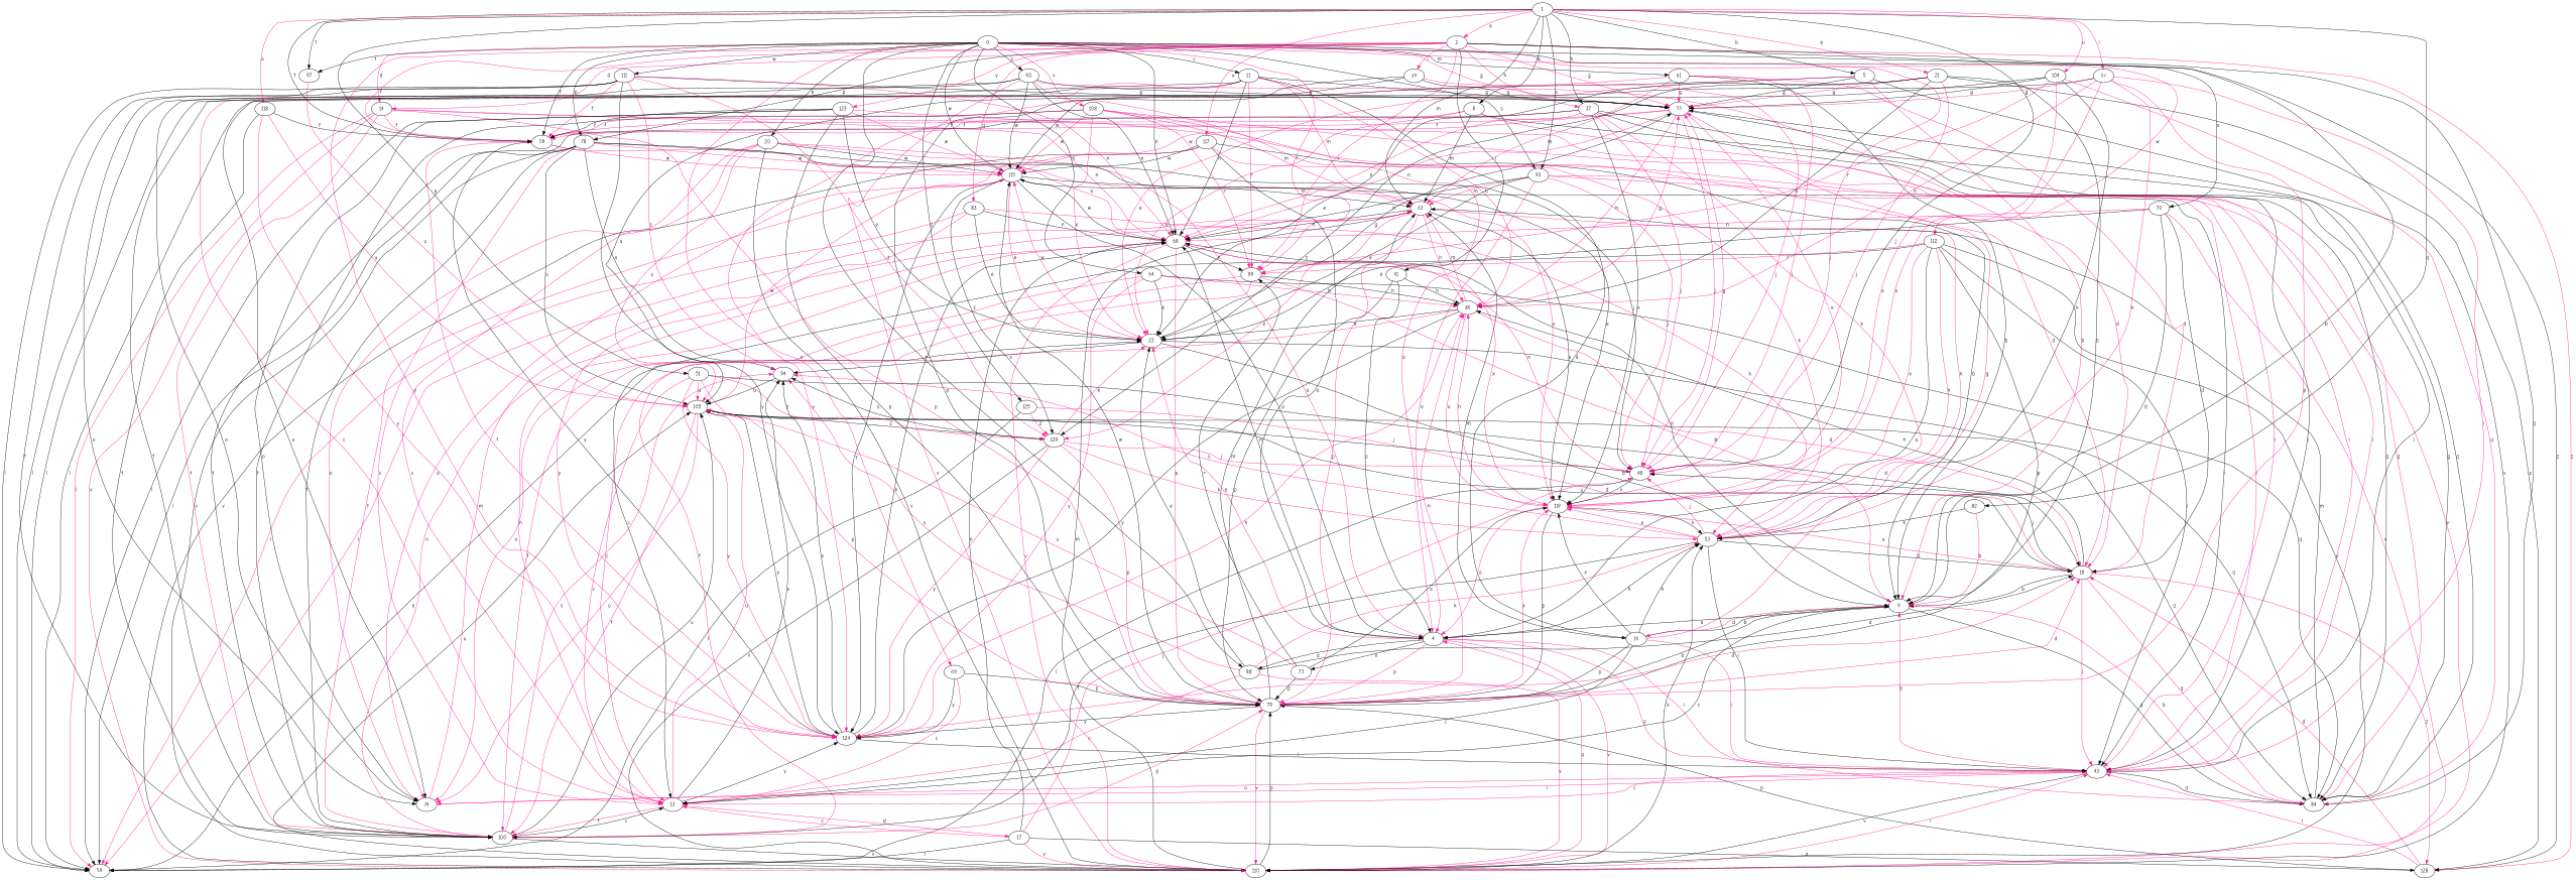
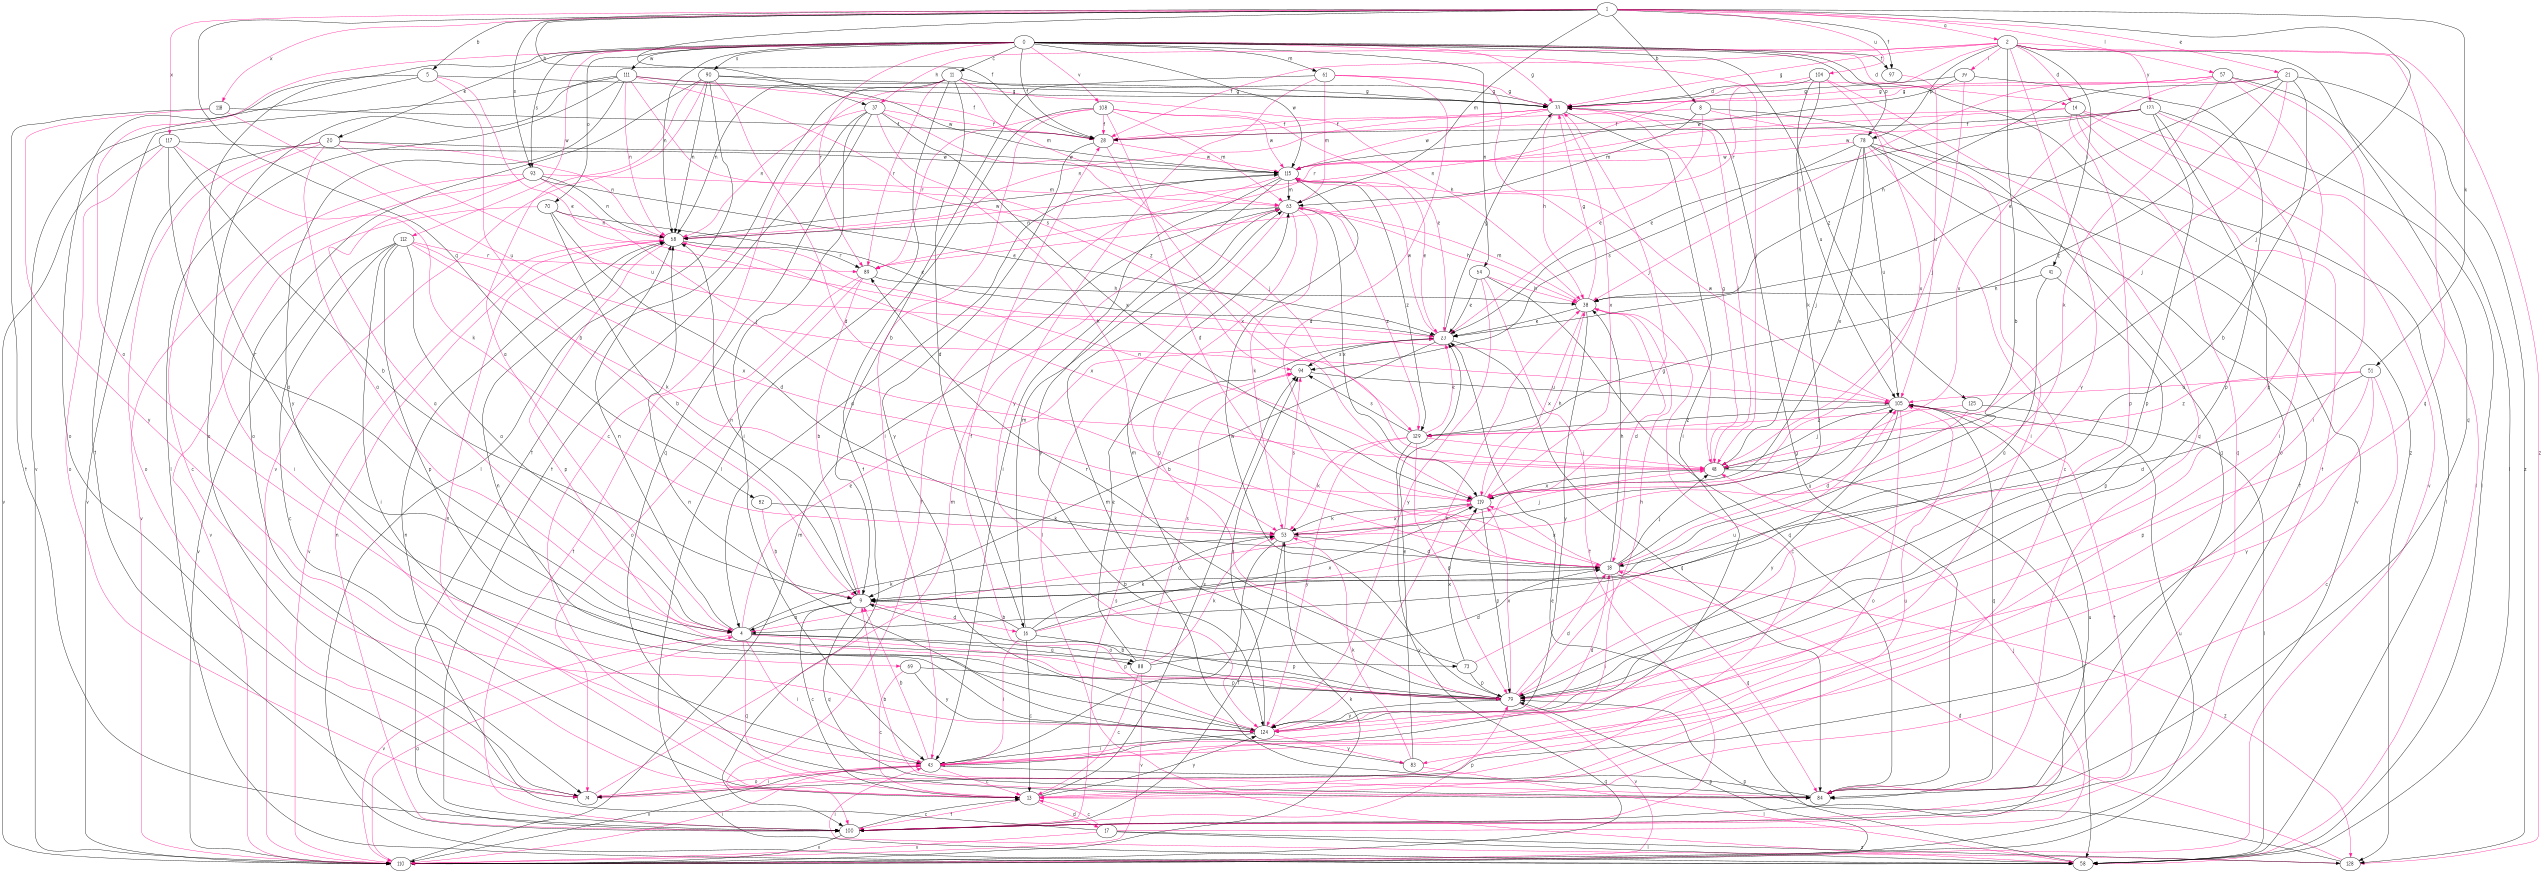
  strict digraph {
    fontname="Comic Neue"
    node [fontname="Comic Neue"]
    edge [color=deeppink fontname="Comic Neue"]
    0
    11
    14
    20
    28
    33
    48
    61
    64
    68
    69
    70
    78
    88
    89
    90
    93
    97
    108
    111
    112
    115
    125
    128
    63
    13
    16
    38
    58
    100
    84
    79
    110
    4
    74
    105
    124
    119
    43
    9
    18
    23
    94
    53
    129
    1
    2
    5
    8
    21
    37
    51
    57
    82
    104
    117
    118
    39
    41
    83
    123
    73
    17
    0 -> 11 [color=black label=c]
    0 -> 14 [label=d]
    0 -> 20 [color=black label=e]
    0 -> 28 [color=black label=f]
    0 -> 33 [label=g]
    0 -> 48 [label=j]
    0 -> 61 [color=black label=m]
    0 -> 64 [color=black label=n]
    0 -> 68 [color=black label=n]
    0 -> 69 [label=o]
    0 -> 70 [color=black label=o]
    0 -> 78 [color=black label=p]
    0 -> 88 [color=black label=r]
    0 -> 89 [label=r]
    0 -> 90 [color=black label=s]
    0 -> 93 [color=black label=s]
    0 -> 97 [color=black label=t]
    0 -> 108 [label=v]
    0 -> 111 [color=black label=w]
    0 -> 112 [label=w]
    0 -> 115 [color=black label=w]
    0 -> 125 [color=black label=z]
    0 -> 128 [color=black label=z]
    11 -> 33 [color=black label=g]
    11 -> 68 [color=black label=n]
    11 -> 89 [label=r]
    11 -> 63 [label=m]
    11 -> 13 [label=c]
    11 -> 16 [color=black label=d]
    11 -> 38 [label=h]
    11 -> 58 [color=black label=l]
    11 -> 100 [color=black label=t]
    14 -> 28 [label=f]
    14 -> 68 [label=n]
    14 -> 58 [label=l]
    14 -> 100 [label=t]
    14 -> 84 [label=q]
    14 -> 79 [label=p]
    14 -> 110 [label=v]
    20 -> 68 [label=n]
    20 -> 115 [color=black label=w]
    20 -> 13 [label=c]
    20 -> 110 [color=black label=v]
    20 -> 4 [label=a]
    20 -> 74 [label=o]
    20 -> 105 [label=u]
    28 -> 115 [label=w]
    28 -> 124 [color=black label=y]
    28 -> 119 [label=x]
    33 -> 28 [label=f]
    33 -> 48 [label=j]
    33 -> 68 [label=n]
    33 -> 115 [label=w]
    33 -> 38 [label=h]
    33 -> 119 [label=x]
    33 -> 43 [color=black label=i]
    48 -> 33 [label=g]
    48 -> 68 [label=n]
    48 -> 58 [color=black label=l]
    48 -> 119 [color=black label=x]
    61 -> 33 [label=g]
    61 -> 48 [label=j]
    61 -> 63 [label=m]
    61 -> 124 [label=y]
    61 -> 9 [color=black label=b]
    61 -> 18 [label=d]
    64 -> 38 [label=h]
    64 -> 100 [label=t]
    64 -> 84 [color=black label=q]
    64 -> 124 [label=y]
    64 -> 23 [color=black label=e]
    68 -> 89 [color=black label=r]
    68 -> 115 [color=black label=w]
    68 -> 79 [label=p]
    68 -> 110 [label=v]
    68 -> 119 [label=x]
    69 -> 13 [label=c]
    69 -> 79 [color=black label=p]
    69 -> 124 [color=black label=y]
    70 -> 68 [label=n]
    70 -> 110 [label=v]
    70 -> 9 [color=black label=b]
    70 -> 18 [color=black label=d]
    70 -> 23 [color=black label=e]
    78 -> 48 [color=black label=j]
    78 -> 115 [label=w]
    78 -> 13 [label=c]
    78 -> 58 [color=black label=l]
    78 -> 100 [color=black label=t]
    78 -> 110 [color=black label=v]
    78 -> 105 [color=black label=u]
    78 -> 119 [color=black label=x]
    78 -> 94 [color=black label=s]
    88 -> 13 [label=c]
    88 -> 110 [label=v]
    88 -> 18 [color=black label=d]
    88 -> 23 [color=black label=e]
    88 -> 94 [label=s]
    88 -> 53 [label=k]
    89 -> 38 [color=black label=h]
    89 -> 100 [label=t]
    89 -> 74 [label=o]
    89 -> 9 [label=b]
    90 -> 33 [color=black label=g]
    90 -> 68 [color=black label=n]
    90 -> 115 [color=black label=w]
    90 -> 58 [color=black label=l]
    90 -> 110 [label=v]
    90 -> 4 [label=a]
    90 -> 74 [color=black label=o]
    90 -> 18 [label=d]
    93 -> 48 [label=j]
    93 -> 68 [color=black label=n]
    93 -> 63 [label=m]
    93 -> 110 [label=v]
    93 -> 4 [label=a]
    93 -> 43 [label=i]
    93 -> 23 [color=black label=e]
    97 -> 105 [label=u]
    108 -> 28 [label=f]
    108 -> 89 [label=r]
    108 -> 115 [label=w]
    108 -> 63 [label=m]
    108 -> 100 [color=black label=t]
    108 -> 43 [label=i]
    108 -> 18 [label=d]
    108 -> 23 [label=e]
    111 -> 28 [label=f]
    111 -> 33 [color=black label=g]
    111 -> 68 [label=n]
    111 -> 58 [color=black label=l]
    111 -> 100 [color=black label=t]
    111 -> 74 [color=black label=o]
    111 -> 124 [color=black label=y]
    111 -> 94 [label=s]
    111 -> 129 [label=z]
    112 -> 89 [label=r]
    112 -> 13 [color=black label=c]
    112 -> 79 [color=black label=p]
    112 -> 110 [color=black label=v]
    112 -> 4 [color=black label=a]
    112 -> 119 [label=x]
    112 -> 43 [color=black label=i]
    112 -> 53 [label=k]
    115 -> 63 [color=black label=m]
    115 -> 100 [label=t]
    115 -> 4 [color=black label=a]
    115 -> 124 [color=black label=y]
    115 -> 43 [color=black label=i]
    115 -> 23 [label=e]
    115 -> 129 [color=black label=z]
    125 -> 58 [color=black label=l]
    125 -> 18 [label=d]
    125 -> 129 [label=z]
    128 -> 79 [color=black label=p]
    128 -> 43 [label=i]
    128 -> 18 [label=d]
    63 -> 68 [color=black label=n]
    63 -> 38 [label=h]
    63 -> 58 [label=l]
    63 -> 79 [label=p]
    63 -> 119 [color=black label=x]
    63 -> 53 [label=k]
    63 -> 129 [label=z]
    13 -> 68 [label=n]
    13 -> 100 [label=t]
    13 -> 105 [label=u]
    13 -> 124 [color=black label=y]
    13 -> 94 [color=black label=s]
    13 -> 17 [label=d]
    16 -> 33 [label=g]
    16 -> 63 [color=black label=m]
    16 -> 13 [color=black label=c]
    16 -> 79 [color=black label=p]
    16 -> 119 [color=black label=x]
    16 -> 43 [label=i]
    16 -> 9 [color=black label=b]
    16 -> 53 [color=black label=k]
    38 -> 33 [label=g]
    38 -> 63 [label=m]
    38 -> 13 [label=c]
    38 -> 124 [color=black label=y]
    38 -> 119 [label=x]
    38 -> 18 [label=d]
    38 -> 23 [color=black label=e]
    58 -> 23 [color=black label=e]
    100 -> 68 [label=n]
    100 -> 13 [color=black label=c]
    100 -> 79 [label=p]
    100 -> 110 [color=black label=v]
    100 -> 105 [color=black label=u]
    100 -> 94 [label=s]
    84 -> 33 [color=black label=g]
    84 -> 63 [color=black label=m]
    84 -> 9 [label=b]
    79 -> 115 [color=black label=w]
    79 -> 63 [color=black label=m]
    79 -> 38 [label=h]
    79 -> 110 [label=v]
    79 -> 124 [color=black label=y]
    79 -> 119 [label=x]
    79 -> 9 [color=black label=b]
    79 -> 18 [label=d]
    110 -> 63 [color=black label=m]
    110 -> 79 [color=black label=p]
    110 -> 4 [label=a]
    110 -> 105 [color=black label=u]
    110 -> 43 [label=i]
    110 -> 53 [color=black label=k]
    4 -> 68 [color=black label=n]
    4 -> 88 [color=black label=a]
    4 -> 84 [label=q]
    4 -> 79 [label=p]
    4 -> 110 [label=v]
    4 -> 43 [label=i]
    4 -> 23 [label=e]
    4 -> 53 [color=black label=k]
    4 -> 73 [color=black label=o]
    74 -> 63 [label=m]
    74 -> 43 [label=i]
    105 -> 48 [color=black label=j]
    105 -> 115 [label=w]
    105 -> 100 [label=t]
    105 -> 84 [color=black label=q]
    105 -> 74 [label=o]
    105 -> 124 [color=black label=y]
    105 -> 129 [color=black label=z]
    124 -> 28 [label=f]
    124 -> 68 [color=black label=n]
    124 -> 38 [label=h]
    124 -> 43 [color=black label=i]
    124 -> 18 [label=d]
    124 -> 94 [color=black label=s]
    119 -> 38 [label=h]
    119 -> 79 [color=black label=p]
    119 -> 4 [label=a]
    119 -> 53 [color=black label=k]
    43 -> 13 [label=c]
    43 -> 84 [color=black label=q]
    43 -> 110 [color=black label=v]
    43 -> 74 [label=o]
    43 -> 9 [label=b]
    9 -> 68 [color=black label=n]
    9 -> 13 [color=black label=c]
    9 -> 16 [label=d]
    9 -> 84 [color=black label=q]
    9 -> 4 [color=black label=a]
    18 -> 48 [color=black label=j]
    18 -> 128 [label=z]
    18 -> 38 [color=black label=h]
    18 -> 84 [label=q]
    18 -> 105 [color=black label=u]
    18 -> 119 [label=x]
    18 -> 43 [label=i]
    18 -> 9 [color=black label=b]
    23 -> 33 [color=black label=g]
    23 -> 115 [label=w]
    23 -> 84 [color=black label=q]
    23 -> 9 [color=black label=b]
    23 -> 94 [color=black label=s]
    94 -> 105 [color=black label=u]
    53 -> 48 [label=j]
    53 -> 100 [color=black label=t]
    53 -> 119 [label=x]
    53 -> 43 [color=black label=i]
    53 -> 18 [color=black label=d]
    53 -> 94 [label=s]
    129 -> 48 [label=j]
    129 -> 79 [label=p]
    129 -> 110 [color=black label=v]
    129 -> 124 [label=y]
    129 -> 23 [label=e]
    129 -> 94 [color=black label=s]
    129 -> 53 [label=k]
    1 -> 28 [color=black label=f]
    1 -> 48 [color=black label=j]
    1 -> 93 [color=black label=s]
    1 -> 97 [color=black label=t]
    1 -> 63 [color=black label=m]
    1 -> 2 [label=a]
    1 -> 5 [color=black label=b]
    1 -> 8 [color=black label=b]
    1 -> 21 [label=e]
    1 -> 37 [color=black label=h]
    1 -> 51 [color=black label=k]
    1 -> 57 [label=l]
    1 -> 82 [color=black label=q]
    1 -> 104 [label=u]
    1 -> 117 [label=x]
    1 -> 118 [label=x]
    2 -> 14 [label=d]
    2 -> 28 [label=f]
    2 -> 33 [label=g]
    2 -> 78 [color=black label=p]
    2 -> 89 [label=r]
    2 -> 128 [label=z]
    2 -> 84 [color=black label=q]
    2 -> 124 [label=y]
    2 -> 9 [color=black label=b]
    2 -> 37 [label=h]
    2 -> 39 [label=i]
    2 -> 41 [color=black label=i]
    2 -> 83 [label=q]
    2 -> 123 [label=y]
    5 -> 33 [color=black label=g]
    5 -> 110 [color=black label=v]
    5 -> 74 [color=black label=o]
    5 -> 9 [label=b]
    5 -> 23 [label=e]
    8 -> 28 [label=f]
    8 -> 63 [color=black label=m]
    8 -> 84 [color=black label=q]
    8 -> 43 [label=i]
    8 -> 23 [label=e]
    21 -> 33 [label=g]
    21 -> 48 [label=j]
    21 -> 128 [color=black label=z]
    21 -> 38 [color=black label=h]
    21 -> 9 [color=black label=b]
    21 -> 23 [color=black label=e]
    21 -> 129 [color=black label=z]
    37 -> 28 [label=f]
    37 -> 48 [label=j]
    37 -> 68 [label=n]
    37 -> 100 [color=black label=t]
    37 -> 84 [color=black label=q]
    37 -> 119 [color=black label=x]
    37 -> 43 [color=black label=i]
    37 -> 53 [label=k]
    51 -> 13 [label=c]
    51 -> 79 [label=p]
    51 -> 105 [label=u]
    51 -> 124 [label=y]
    51 -> 18 [color=black label=d]
    51 -> 129 [label=z]
    57 -> 33 [label=g]
    57 -> 38 [label=h]
    57 -> 58 [color=black label=l]
    57 -> 79 [label=p]
    57 -> 119 [label=x]
    57 -> 43 [label=i]
    57 -> 53 [label=k]
    82 -> 9 [label=b]
    82 -> 53 [color=black label=k]
-   104 -> 33 [color=black label=g]
+   104 -> 33 [color=black label=d]
    104 -> 89 [label=r]
    104 -> 84 [label=q]
    104 -> 105 [color=black label=u]
    104 -> 119 [label=x]
    104 -> 53 [color=black label=k]
    117 -> 115 [color=black label=w]
    117 -> 110 [color=black label=v]
    117 -> 4 [color=black label=a]
    117 -> 74 [label=o]
    117 -> 9 [color=black label=b]
    117 -> 53 [label=k]
    118 -> 28 [color=black label=f]
    118 -> 100 [color=black label=t]
    118 -> 105 [label=u]
    118 -> 124 [label=y]
    39 -> 33 [color=black label=g]
    39 -> 48 [label=j]
    39 -> 115 [color=black label=w]
    39 -> 79 [color=black label=p]
    41 -> 38 [color=black label=h]
    41 -> 79 [color=black label=p]
    41 -> 4 [color=black label=a]
    83 -> 68 [color=black label=n]
    83 -> 58 [label=l]
-   83 -> 124 [label=y]
+   124 -> 83 [label=y]
    83 -> 23 [color=black label=e]
    83 -> 53 [label=k]
    123 -> 28 [color=black label=f]
    123 -> 115 [label=w]
    123 -> 58 [color=black label=l]
    123 -> 79 [color=black label=p]
    123 -> 74 [color=black label=o]
    123 -> 43 [label=i]
    123 -> 23 [color=black label=e]
    73 -> 89 [color=black label=r]
    73 -> 79 [color=black label=p]
    73 -> 105 [label=u]
    73 -> 119 [color=black label=x]
    17 -> 48 [label=j]
    17 -> 68 [color=black label=n]
    17 -> 128 [color=black label=z]
    17 -> 13 [label=c]
    17 -> 58 [color=black label=l]
    17 -> 110 [label=v]
  }
